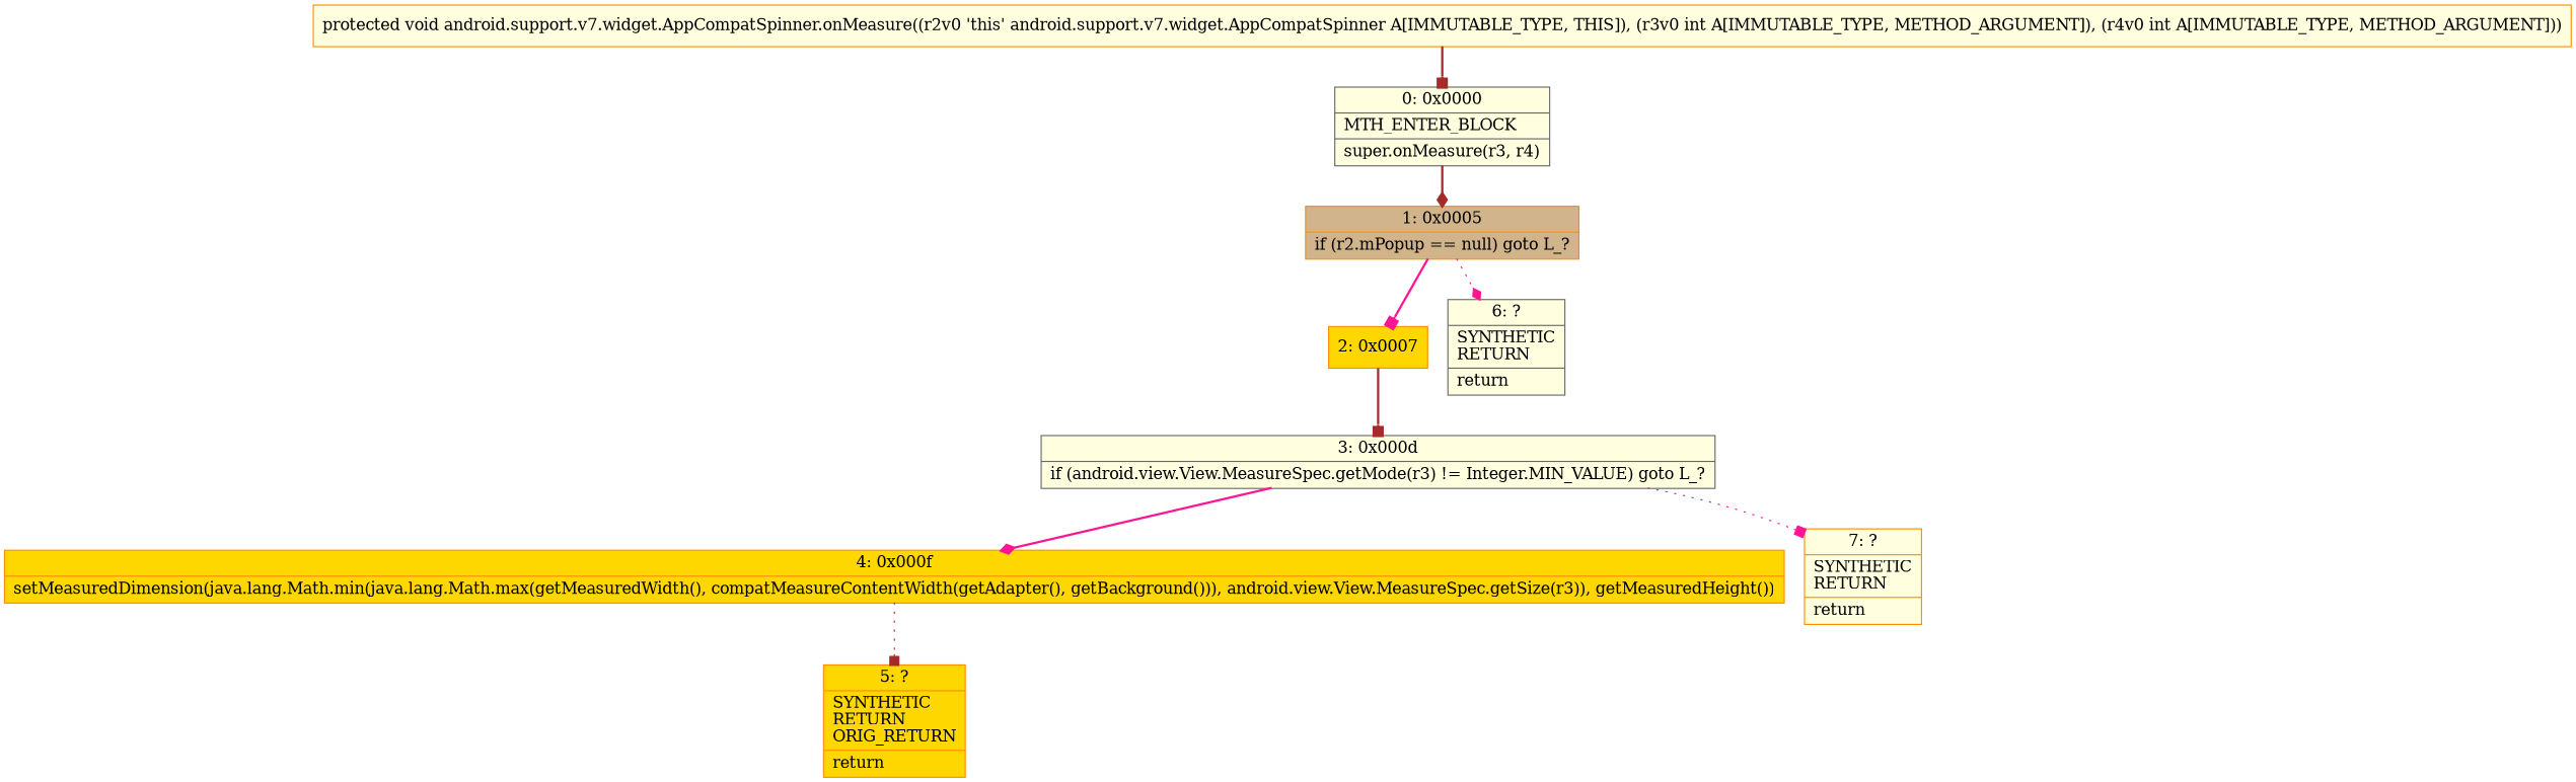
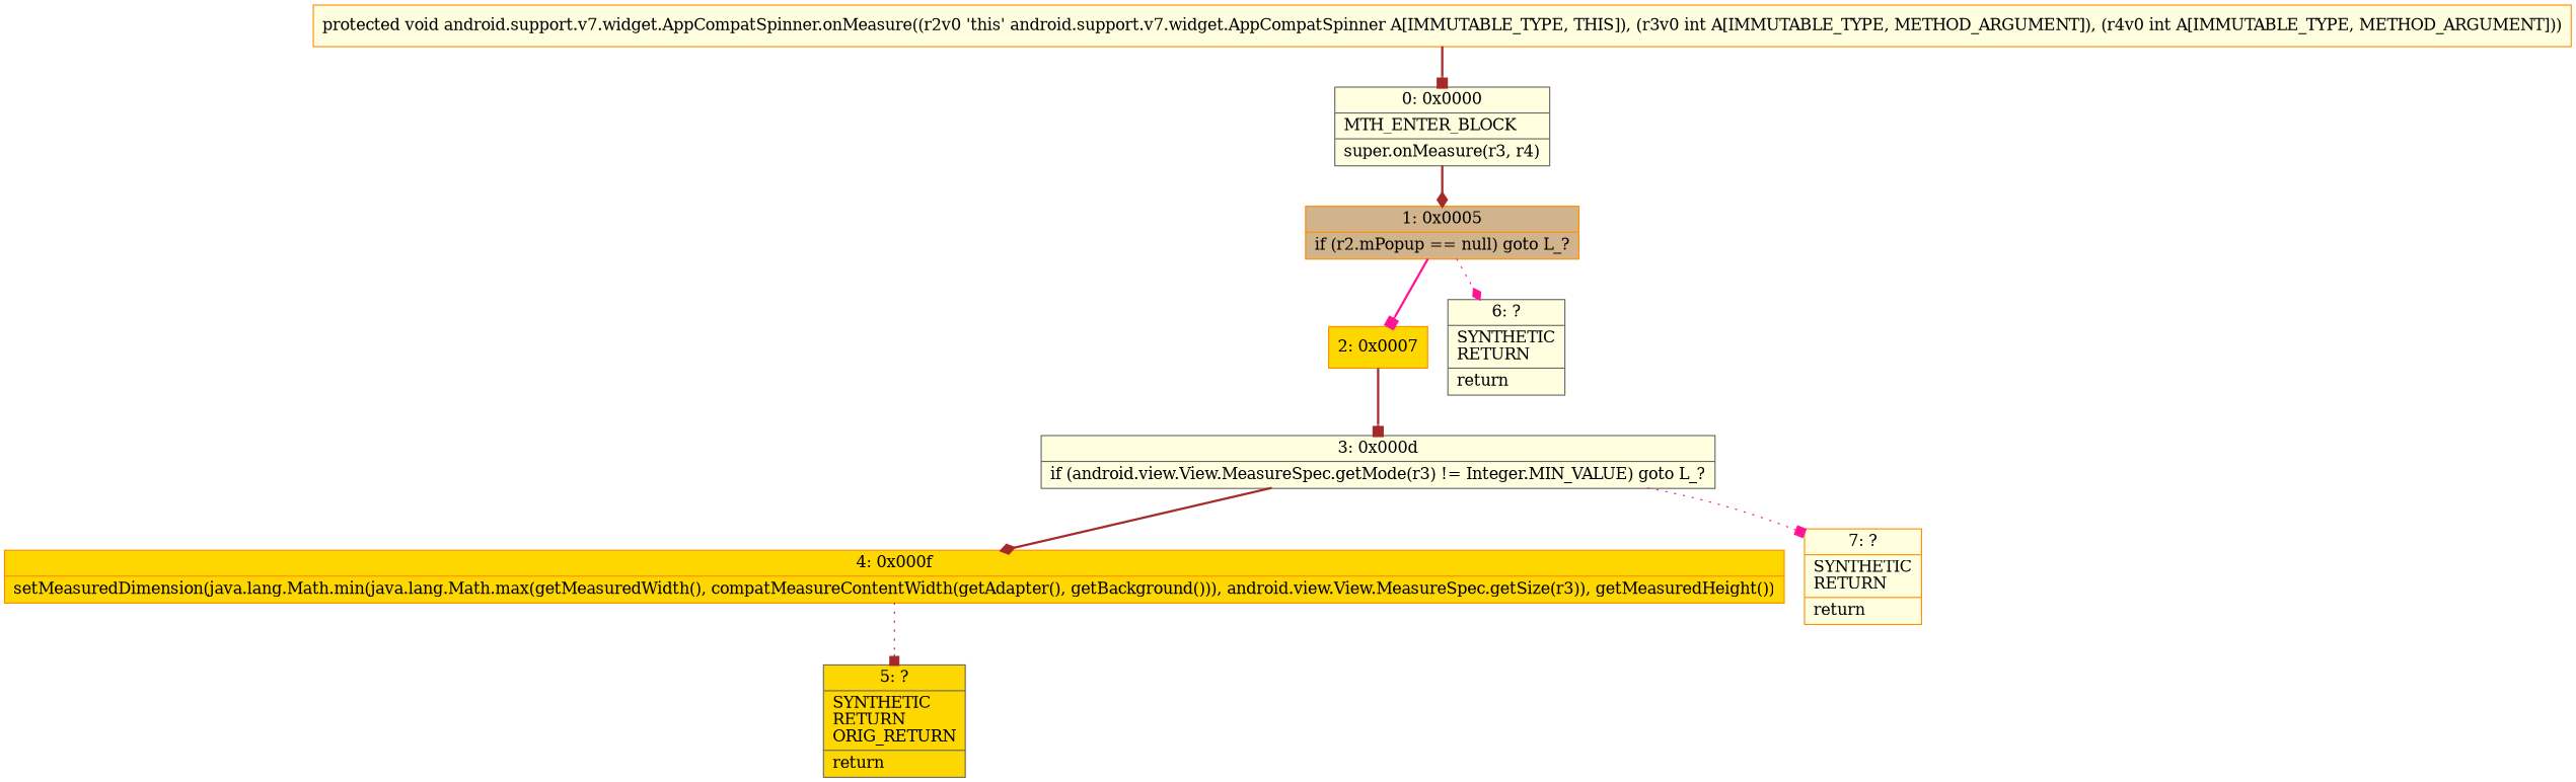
  digraph {
    node [color=darkorange fillcolor=lightyellow shape=record style=filled]
    edge [arrowhead=box color=brown style=bold]
    n1 [color=gray40 label="{0\:\ 0x0000|MTH_ENTER_BLOCK\l|super.onMeasure(r3, r4)\l}"]
    n2 [fillcolor=tan label="{1\:\ 0x0005|if (r2.mPopup == null) goto L_?\l}"]
    n3 [fillcolor=gold label="{2\:\ 0x0007}"]
    n4 [color=gray40 label="{6\:\ ?|SYNTHETIC\lRETURN\l|return\l}"]
    n5 [color=gray40 label="{3\:\ 0x000d|if (android.view.View.MeasureSpec.getMode(r3) != Integer.MIN_VALUE) goto L_?\l}"]
    n6 [fillcolor=gold label="{4\:\ 0x000f|setMeasuredDimension(java.lang.Math.min(java.lang.Math.max(getMeasuredWidth(), compatMeasureContentWidth(getAdapter(), getBackground())), android.view.View.MeasureSpec.getSize(r3)), getMeasuredHeight())\l}"]
    n7 [label="{7\:\ ?|SYNTHETIC\lRETURN\l|return\l}"]
-   n8 [fillcolor=gold label="{5\:\ ?|SYNTHETIC\lRETURN\lORIG_RETURN\l|return\l}"]
+   n8 [color=gray40 fillcolor=gold label="{5\:\ ?|SYNTHETIC\lRETURN\lORIG_RETURN\l|return\l}"]
    n9 [label="{protected void android.support.v7.widget.AppCompatSpinner.onMeasure((r2v0 'this' android.support.v7.widget.AppCompatSpinner A[IMMUTABLE_TYPE, THIS]), (r3v0 int A[IMMUTABLE_TYPE, METHOD_ARGUMENT]), (r4v0 int A[IMMUTABLE_TYPE, METHOD_ARGUMENT])) }"]
    n1 -> n2 [arrowhead=diamond]
    n2 -> n3 [color=deeppink]
    n2 -> n4 [arrowhead=diamond color=deeppink style=dotted]
    n3 -> n5
-   n5 -> n6 [arrowhead=diamond color=deeppink]
+   n5 -> n6 [arrowhead=diamond]
    n5 -> n7 [color=deeppink style=dotted]
    n6 -> n8 [style=dotted]
    n9 -> n1
  }
